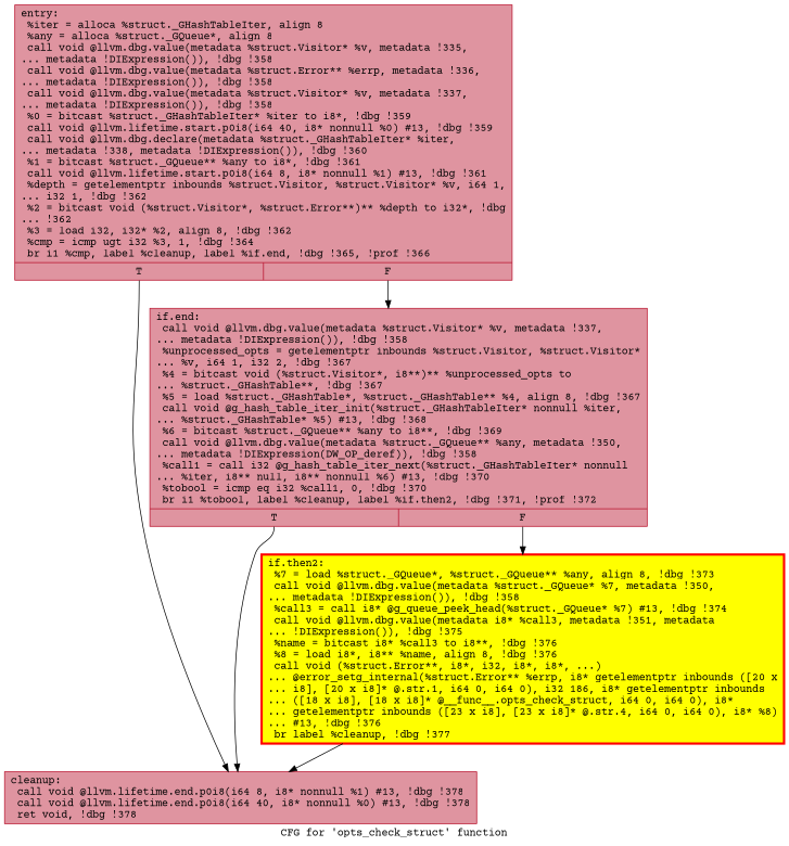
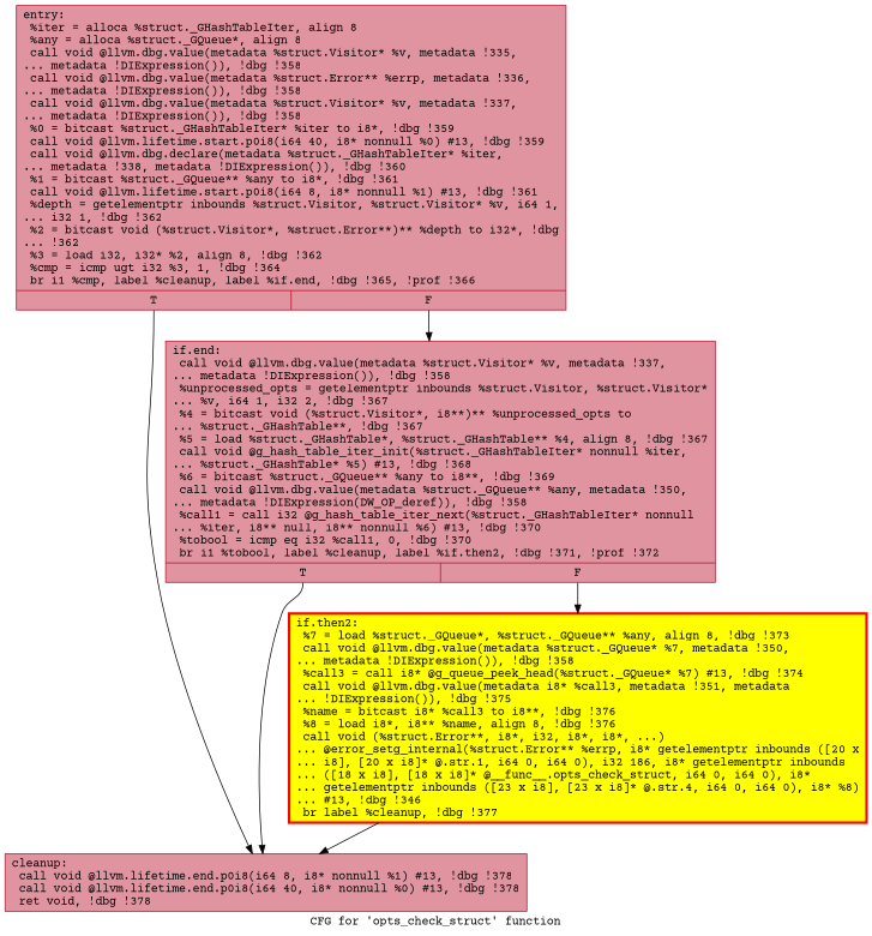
  digraph {
    label="CFG for 'opts_check_struct' function"
    fontname="Courier Prime"
    node [color="#b70d28ff" fillcolor="#b70d2870" shape=record style=filled fontname="Courier Prime"]
    edge [tailport=s0 fontname="Courier Prime"]
    n1 [label="{entry:\l  %iter = alloca %struct._GHashTableIter, align 8\l  %any = alloca %struct._GQueue*, align 8\l  call void @llvm.dbg.value(metadata %struct.Visitor* %v, metadata !335,\l... metadata !DIExpression()), !dbg !358\l  call void @llvm.dbg.value(metadata %struct.Error** %errp, metadata !336,\l... metadata !DIExpression()), !dbg !358\l  call void @llvm.dbg.value(metadata %struct.Visitor* %v, metadata !337,\l... metadata !DIExpression()), !dbg !358\l  %0 = bitcast %struct._GHashTableIter* %iter to i8*, !dbg !359\l  call void @llvm.lifetime.start.p0i8(i64 40, i8* nonnull %0) #13, !dbg !359\l  call void @llvm.dbg.declare(metadata %struct._GHashTableIter* %iter,\l... metadata !338, metadata !DIExpression()), !dbg !360\l  %1 = bitcast %struct._GQueue** %any to i8*, !dbg !361\l  call void @llvm.lifetime.start.p0i8(i64 8, i8* nonnull %1) #13, !dbg !361\l  %depth = getelementptr inbounds %struct.Visitor, %struct.Visitor* %v, i64 1,\l... i32 1, !dbg !362\l  %2 = bitcast void (%struct.Visitor*, %struct.Error**)** %depth to i32*, !dbg\l... !362\l  %3 = load i32, i32* %2, align 8, !dbg !362\l  %cmp = icmp ugt i32 %3, 1, !dbg !364\l  br i1 %cmp, label %cleanup, label %if.end, !dbg !365, !prof !366\l|{<s0>T|<s1>F}}"]
    n2 [label="{cleanup:                                          \l  call void @llvm.lifetime.end.p0i8(i64 8, i8* nonnull %1) #13, !dbg !378\l  call void @llvm.lifetime.end.p0i8(i64 40, i8* nonnull %0) #13, !dbg !378\l  ret void, !dbg !378\l}"]
    n3 [label="{if.end:                                           \l  call void @llvm.dbg.value(metadata %struct.Visitor* %v, metadata !337,\l... metadata !DIExpression()), !dbg !358\l  %unprocessed_opts = getelementptr inbounds %struct.Visitor, %struct.Visitor*\l... %v, i64 1, i32 2, !dbg !367\l  %4 = bitcast void (%struct.Visitor*, i8**)** %unprocessed_opts to\l... %struct._GHashTable**, !dbg !367\l  %5 = load %struct._GHashTable*, %struct._GHashTable** %4, align 8, !dbg !367\l  call void @g_hash_table_iter_init(%struct._GHashTableIter* nonnull %iter,\l... %struct._GHashTable* %5) #13, !dbg !368\l  %6 = bitcast %struct._GQueue** %any to i8**, !dbg !369\l  call void @llvm.dbg.value(metadata %struct._GQueue** %any, metadata !350,\l... metadata !DIExpression(DW_OP_deref)), !dbg !358\l  %call1 = call i32 @g_hash_table_iter_next(%struct._GHashTableIter* nonnull\l... %iter, i8** null, i8** nonnull %6) #13, !dbg !370\l  %tobool = icmp eq i32 %call1, 0, !dbg !370\l  br i1 %tobool, label %cleanup, label %if.then2, !dbg !371, !prof !372\l|{<s0>T|<s1>F}}"]
-   n4 [color=red fillcolor=yellow label="{if.then2:                                         \l  %7 = load %struct._GQueue*, %struct._GQueue** %any, align 8, !dbg !373\l  call void @llvm.dbg.value(metadata %struct._GQueue* %7, metadata !350,\l... metadata !DIExpression()), !dbg !358\l  %call3 = call i8* @g_queue_peek_head(%struct._GQueue* %7) #13, !dbg !374\l  call void @llvm.dbg.value(metadata i8* %call3, metadata !351, metadata\l... !DIExpression()), !dbg !375\l  %name = bitcast i8* %call3 to i8**, !dbg !376\l  %8 = load i8*, i8** %name, align 8, !dbg !376\l  call void (%struct.Error**, i8*, i32, i8*, i8*, ...)\l... @error_setg_internal(%struct.Error** %errp, i8* getelementptr inbounds ([20 x\l... i8], [20 x i8]* @.str.1, i64 0, i64 0), i32 186, i8* getelementptr inbounds\l... ([18 x i8], [18 x i8]* @__func__.opts_check_struct, i64 0, i64 0), i8*\l... getelementptr inbounds ([23 x i8], [23 x i8]* @.str.4, i64 0, i64 0), i8* %8)\l... #13, !dbg !376\l  br label %cleanup, !dbg !377\l}" penwidth=3.0]
+   n4 [color=red fillcolor=yellow label="{if.then2:                                         \l  %7 = load %struct._GQueue*, %struct._GQueue** %any, align 8, !dbg !373\l  call void @llvm.dbg.value(metadata %struct._GQueue* %7, metadata !350,\l... metadata !DIExpression()), !dbg !358\l  %call3 = call i8* @g_queue_peek_head(%struct._GQueue* %7) #13, !dbg !374\l  call void @llvm.dbg.value(metadata i8* %call3, metadata !351, metadata\l... !DIExpression()), !dbg !375\l  %name = bitcast i8* %call3 to i8**, !dbg !376\l  %8 = load i8*, i8** %name, align 8, !dbg !376\l  call void (%struct.Error**, i8*, i32, i8*, i8*, ...)\l... @error_setg_internal(%struct.Error** %errp, i8* getelementptr inbounds ([20 x\l... i8], [20 x i8]* @.str.1, i64 0, i64 0), i32 186, i8* getelementptr inbounds\l... ([18 x i8], [18 x i8]* @__func__.opts_check_struct, i64 0, i64 0), i8*\l... getelementptr inbounds ([23 x i8], [23 x i8]* @.str.4, i64 0, i64 0), i8* %8)\l... #13, !dbg !346\l  br label %cleanup, !dbg !377\l}" penwidth=3.0]
    n1 -> n2
    n1 -> n3 [tailport=s1]
    n3 -> n2
    n3 -> n4 [tailport=s1]
    n4 -> n2 [tailport=""]
  }
